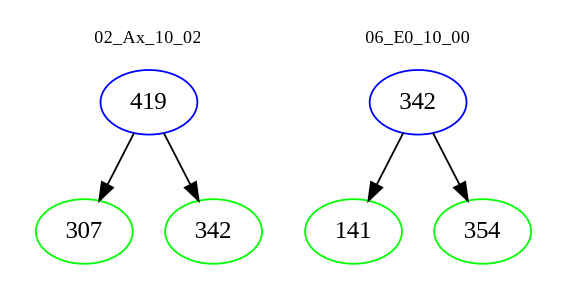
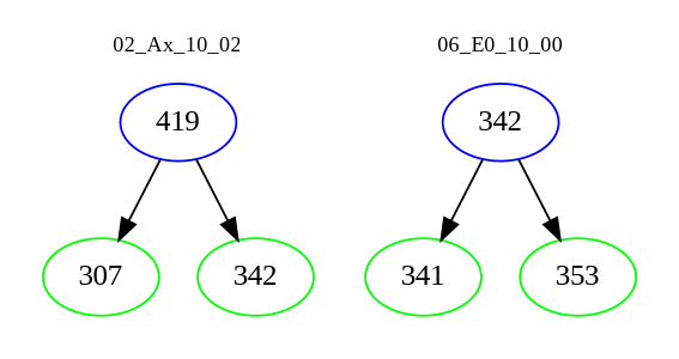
  digraph {
    fontname="Liberation Serif"
    node [color=green fontname="Liberation Serif"]
    edge [color=black fontname="Liberation Serif"]
    n1 [color=blue label=419]
    n2 [label=307]
    n3 [label=342]
    n4 [color=blue label=342]
-   n5 [label=141]
-   n6 [label=354]
+   n5 [label=341]
+   n6 [label=353]
    subgraph cluster_1 {
      color=white
      fontsize=10
      label="02_Ax_10_02"
      n1
      n2
      n3
    }
    subgraph cluster_2 {
      color=white
      fontsize=10
      label="06_E0_10_00"
      n4
      n5
      n6
    }
    n1 -> n2
    n1 -> n3
    n4 -> n5
    n4 -> n6
  }
